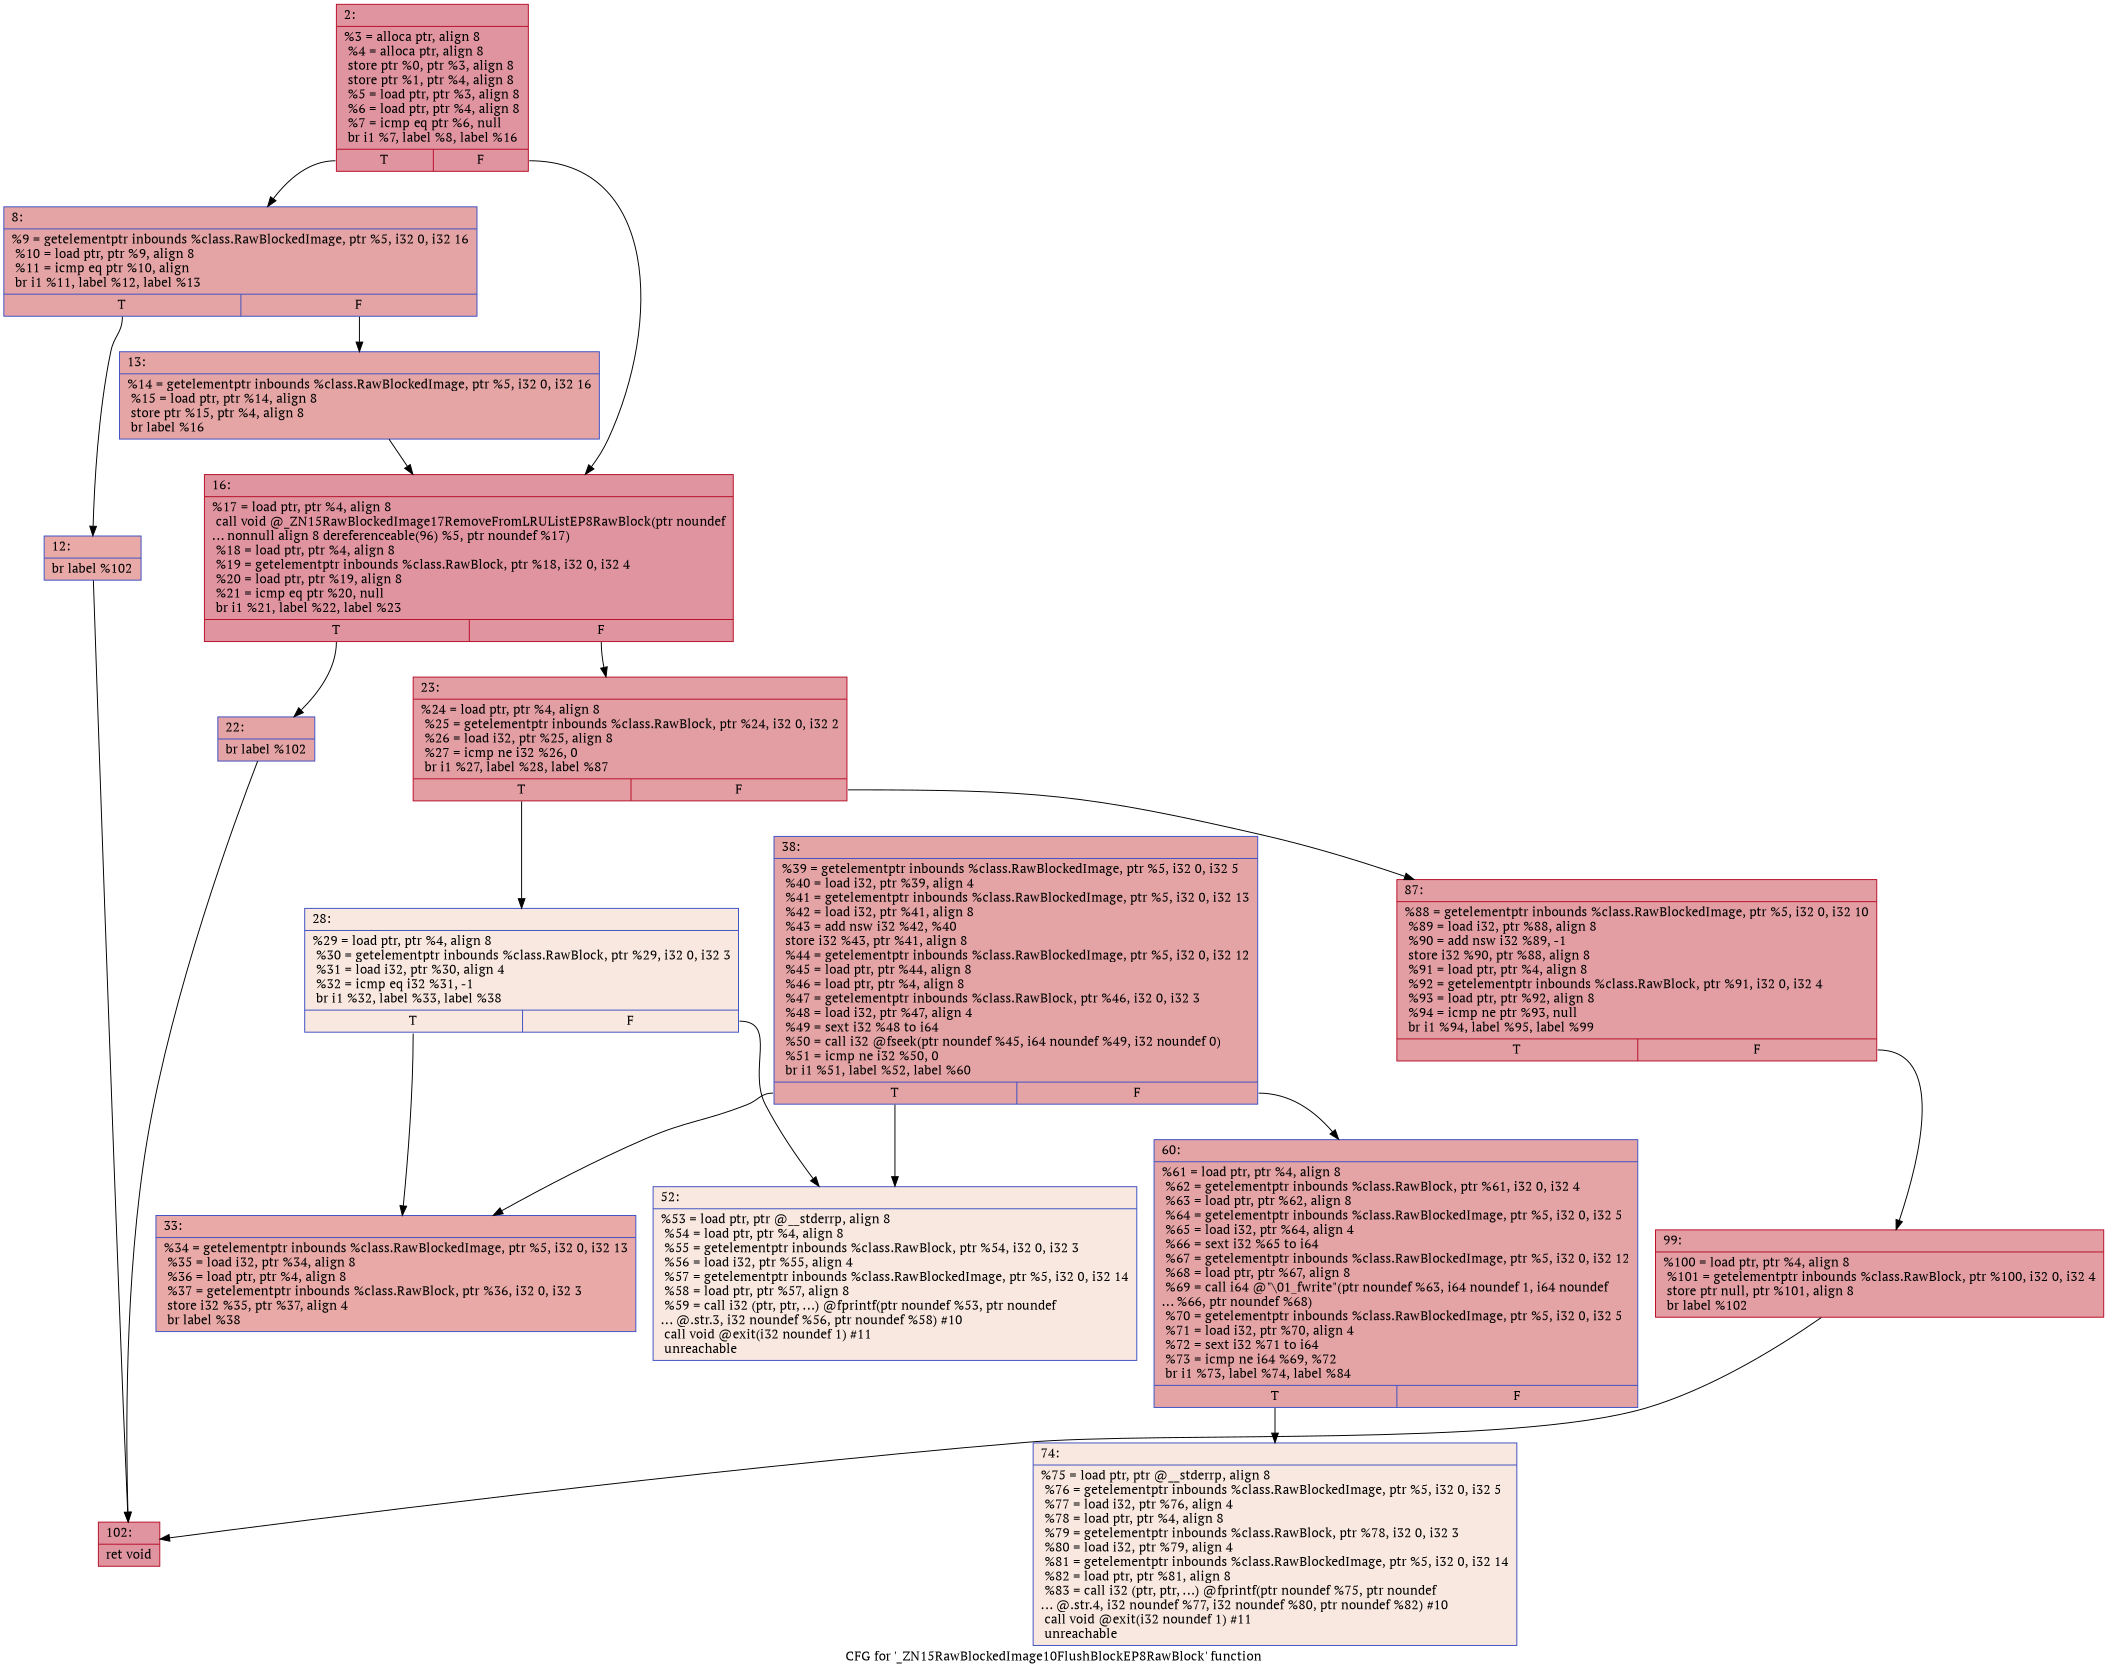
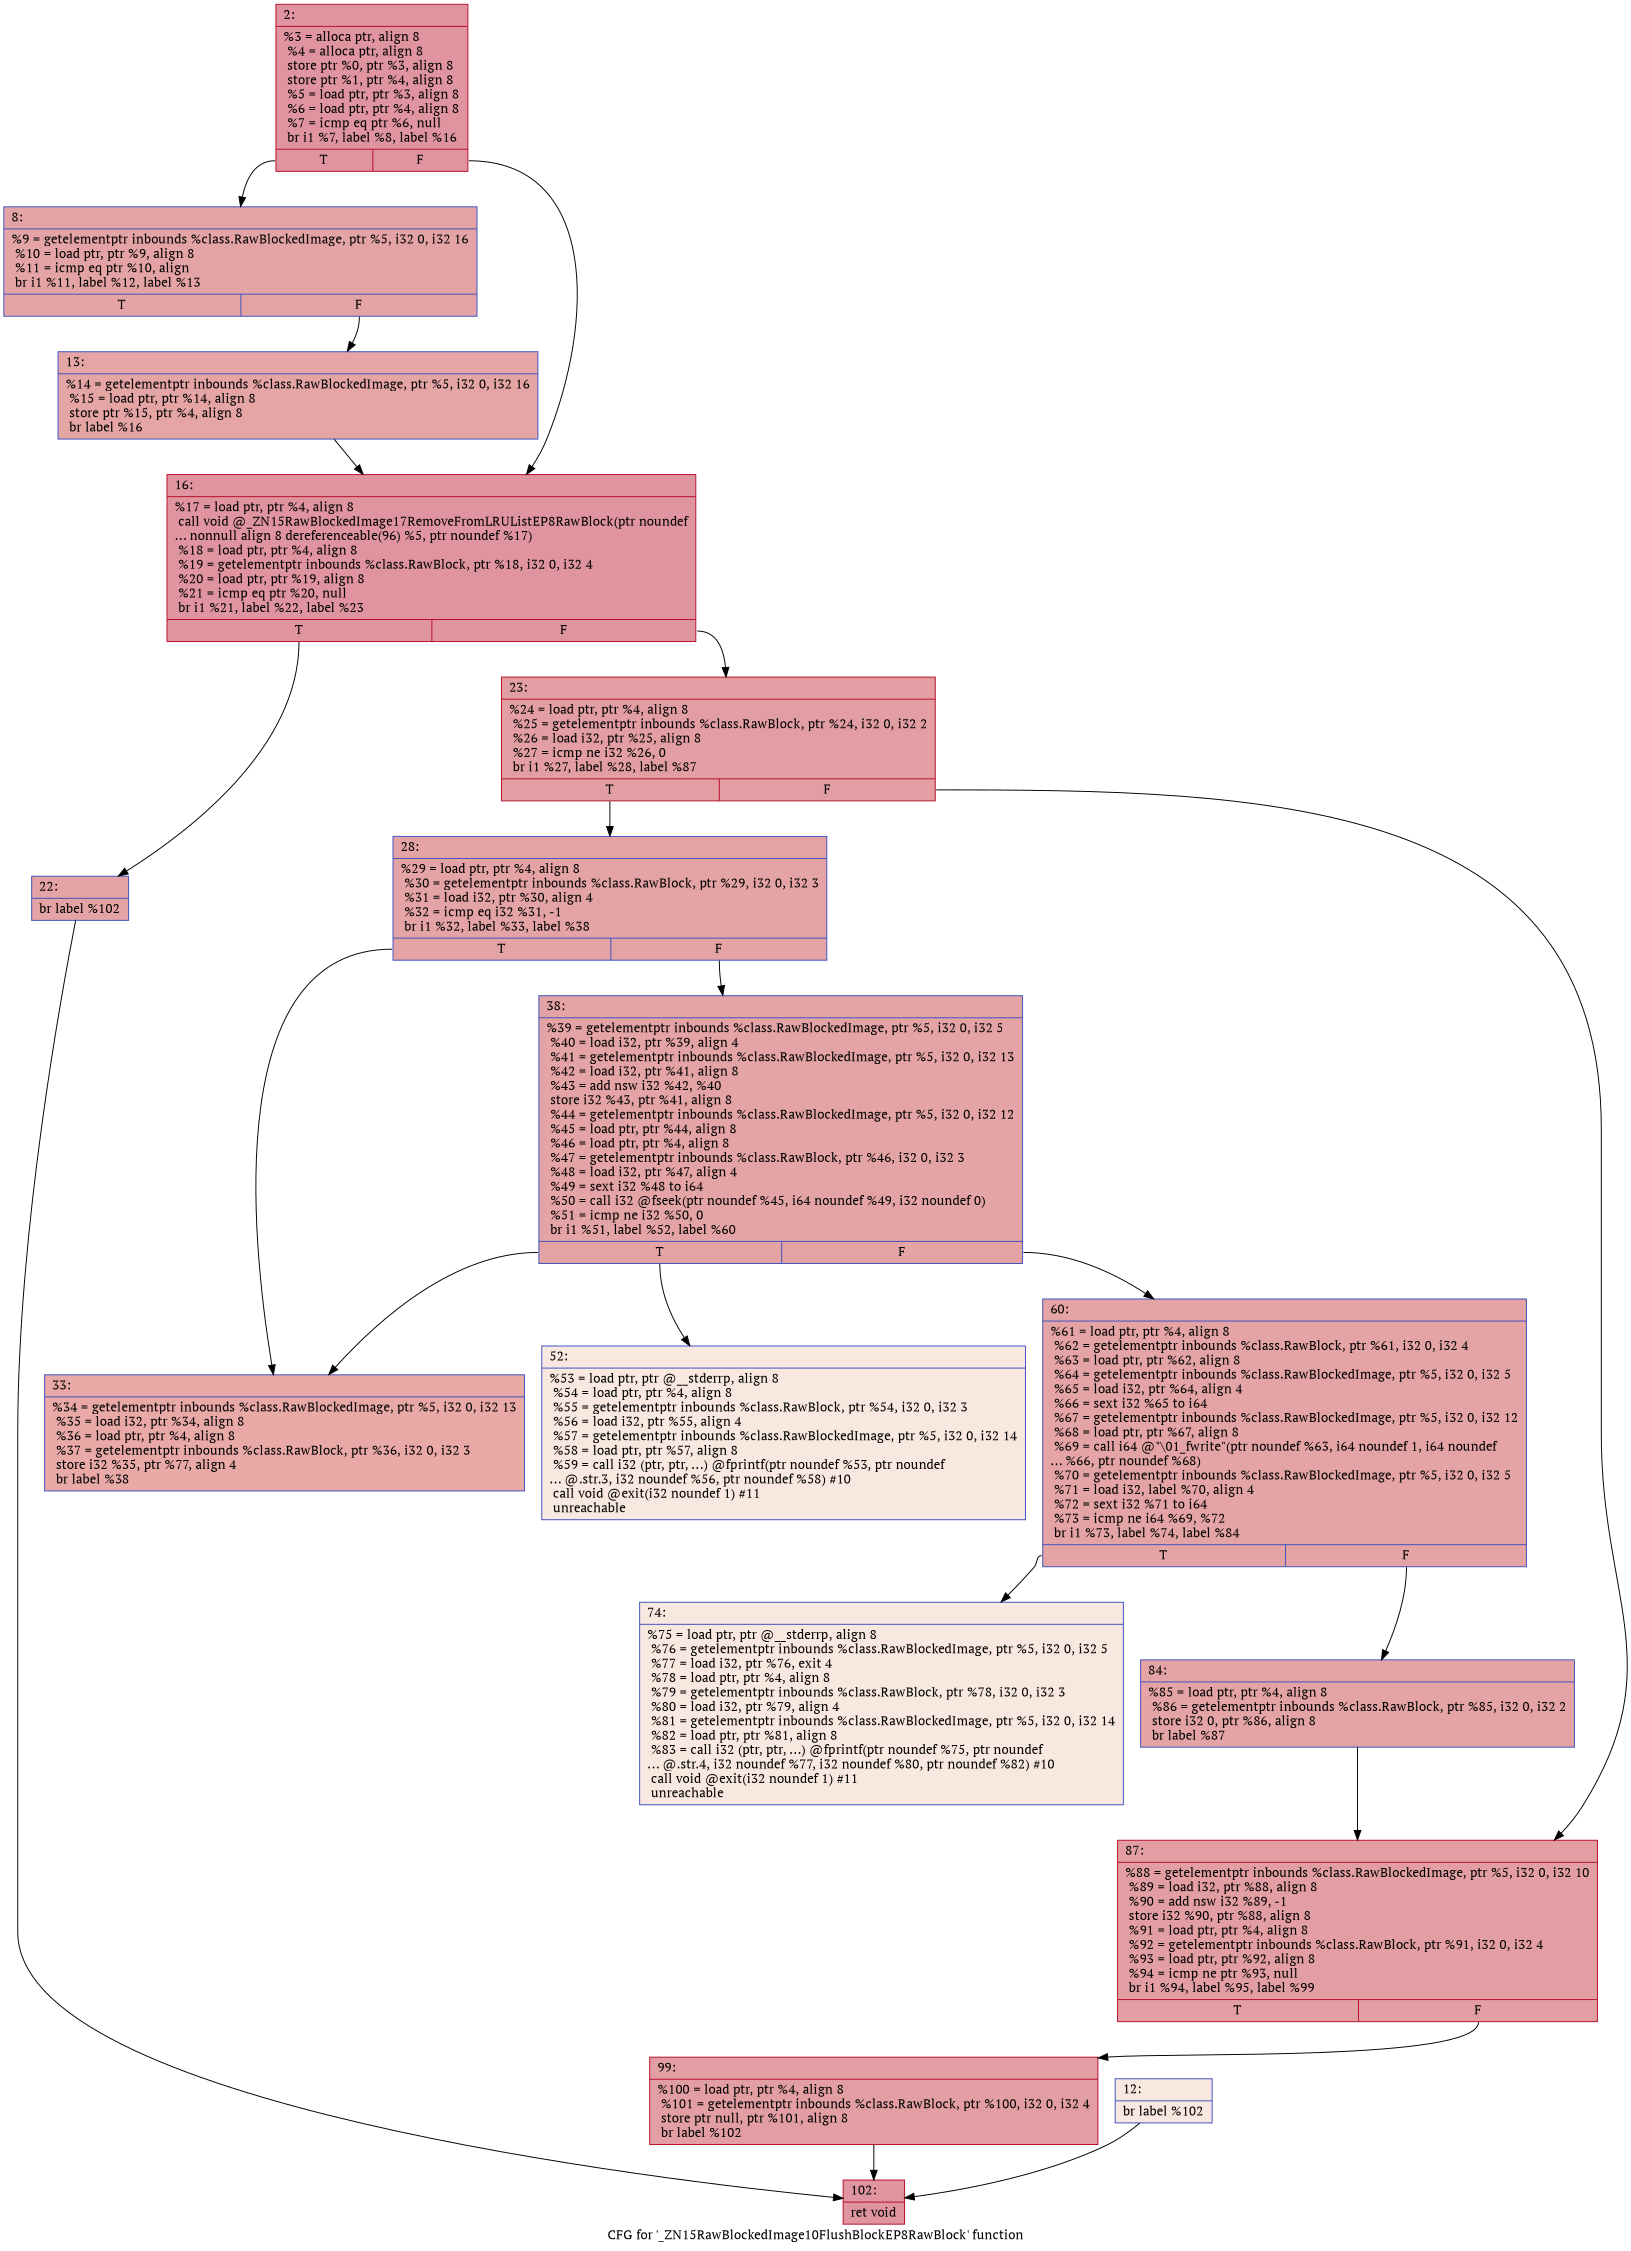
  digraph {
    fontname="PT Serif"
    label="CFG for '_ZN15RawBlockedImage10FlushBlockEP8RawBlock' function"
    node [color="#3d50c3ff" fillcolor="#c32e3170" fontname="PT Serif" shape=record style=filled]
    edge [fontname="PT Serif" tailport=s0]
    n1 [color="#b70d28ff" fillcolor="#b70d2870" label="{2:\l|  %3 = alloca ptr, align 8\l  %4 = alloca ptr, align 8\l  store ptr %0, ptr %3, align 8\l  store ptr %1, ptr %4, align 8\l  %5 = load ptr, ptr %3, align 8\l  %6 = load ptr, ptr %4, align 8\l  %7 = icmp eq ptr %6, null\l  br i1 %7, label %8, label %16\l|{<s0>T|<s1>F}}"]
    n2 [label="{8:\l|  %9 = getelementptr inbounds %class.RawBlockedImage, ptr %5, i32 0, i32 16\l  %10 = load ptr, ptr %9, align 8\l  %11 = icmp eq ptr %10, align\l  br i1 %11, label %12, label %13\l|{<s0>T|<s1>F}}"]
    n3 [color="#b70d28ff" fillcolor="#b70d2870" label="{16:\l|  %17 = load ptr, ptr %4, align 8\l  call void @_ZN15RawBlockedImage17RemoveFromLRUListEP8RawBlock(ptr noundef\l... nonnull align 8 dereferenceable(96) %5, ptr noundef %17)\l  %18 = load ptr, ptr %4, align 8\l  %19 = getelementptr inbounds %class.RawBlock, ptr %18, i32 0, i32 4\l  %20 = load ptr, ptr %19, align 8\l  %21 = icmp eq ptr %20, null\l  br i1 %21, label %22, label %23\l|{<s0>T|<s1>F}}"]
-   n4 [fillcolor="#ca3b3770" label="{12:\l|  br label %102\l}"]
+   n4 [fillcolor="#f1ccb870" label="{12:\l|  br label %102\l}"]
    n5 [fillcolor="#c5333470" label="{13:\l|  %14 = getelementptr inbounds %class.RawBlockedImage, ptr %5, i32 0, i32 16\l  %15 = load ptr, ptr %14, align 8\l  store ptr %15, ptr %4, align 8\l  br label %16\l}"]
    n6 [label="{22:\l|  br label %102\l}"]
    n7 [color="#b70d28ff" fillcolor="#be242e70" label="{23:\l|  %24 = load ptr, ptr %4, align 8\l  %25 = getelementptr inbounds %class.RawBlock, ptr %24, i32 0, i32 2\l  %26 = load i32, ptr %25, align 8\l  %27 = icmp ne i32 %26, 0\l  br i1 %27, label %28, label %87\l|{<s0>T|<s1>F}}"]
    n8 [color="#b70d28ff" fillcolor="#b70d2870" label="{102:\l|  ret void\l}"]
-   n9 [fillcolor="#f1ccb870" label="{28:\l|  %29 = load ptr, ptr %4, align 8\l  %30 = getelementptr inbounds %class.RawBlock, ptr %29, i32 0, i32 3\l  %31 = load i32, ptr %30, align 4\l  %32 = icmp eq i32 %31, -1\l  br i1 %32, label %33, label %38\l|{<s0>T|<s1>F}}"]
+   n9 [label="{28:\l|  %29 = load ptr, ptr %4, align 8\l  %30 = getelementptr inbounds %class.RawBlock, ptr %29, i32 0, i32 3\l  %31 = load i32, ptr %30, align 4\l  %32 = icmp eq i32 %31, -1\l  br i1 %32, label %33, label %38\l|{<s0>T|<s1>F}}"]
    n10 [color="#b70d28ff" fillcolor="#be242e70" label="{87:\l|  %88 = getelementptr inbounds %class.RawBlockedImage, ptr %5, i32 0, i32 10\l  %89 = load i32, ptr %88, align 8\l  %90 = add nsw i32 %89, -1\l  store i32 %90, ptr %88, align 8\l  %91 = load ptr, ptr %4, align 8\l  %92 = getelementptr inbounds %class.RawBlock, ptr %91, i32 0, i32 4\l  %93 = load ptr, ptr %92, align 8\l  %94 = icmp ne ptr %93, null\l  br i1 %94, label %95, label %99\l|{<s0>T|<s1>F}}"]
-   n11 [fillcolor="#ca3b3770" label="{33:\l|  %34 = getelementptr inbounds %class.RawBlockedImage, ptr %5, i32 0, i32 13\l  %35 = load i32, ptr %34, align 8\l  %36 = load ptr, ptr %4, align 8\l  %37 = getelementptr inbounds %class.RawBlock, ptr %36, i32 0, i32 3\l  store i32 %35, ptr %37, align 4\l  br label %38\l}"]
+   n11 [fillcolor="#ca3b3770" label="{33:\l|  %34 = getelementptr inbounds %class.RawBlockedImage, ptr %5, i32 0, i32 13\l  %35 = load i32, ptr %34, align 8\l  %36 = load ptr, ptr %4, align 8\l  %37 = getelementptr inbounds %class.RawBlock, ptr %36, i32 0, i32 3\l  store i32 %35, ptr %77, align 4\l  br label %38\l}"]
    n12 [label="{38:\l|  %39 = getelementptr inbounds %class.RawBlockedImage, ptr %5, i32 0, i32 5\l  %40 = load i32, ptr %39, align 4\l  %41 = getelementptr inbounds %class.RawBlockedImage, ptr %5, i32 0, i32 13\l  %42 = load i32, ptr %41, align 8\l  %43 = add nsw i32 %42, %40\l  store i32 %43, ptr %41, align 8\l  %44 = getelementptr inbounds %class.RawBlockedImage, ptr %5, i32 0, i32 12\l  %45 = load ptr, ptr %44, align 8\l  %46 = load ptr, ptr %4, align 8\l  %47 = getelementptr inbounds %class.RawBlock, ptr %46, i32 0, i32 3\l  %48 = load i32, ptr %47, align 4\l  %49 = sext i32 %48 to i64\l  %50 = call i32 @fseek(ptr noundef %45, i64 noundef %49, i32 noundef 0)\l  %51 = icmp ne i32 %50, 0\l  br i1 %51, label %52, label %60\l|{<s0>T|<s1>F}}"]
    n13 [color="#b70d28ff" fillcolor="#be242e70" label="{99:\l|  %100 = load ptr, ptr %4, align 8\l  %101 = getelementptr inbounds %class.RawBlock, ptr %100, i32 0, i32 4\l  store ptr null, ptr %101, align 8\l  br label %102\l}"]
    n14 [fillcolor="#f1ccb870" label="{52:\l|  %53 = load ptr, ptr @__stderrp, align 8\l  %54 = load ptr, ptr %4, align 8\l  %55 = getelementptr inbounds %class.RawBlock, ptr %54, i32 0, i32 3\l  %56 = load i32, ptr %55, align 4\l  %57 = getelementptr inbounds %class.RawBlockedImage, ptr %5, i32 0, i32 14\l  %58 = load ptr, ptr %57, align 8\l  %59 = call i32 (ptr, ptr, ...) @fprintf(ptr noundef %53, ptr noundef\l... @.str.3, i32 noundef %56, ptr noundef %58) #10\l  call void @exit(i32 noundef 1) #11\l  unreachable\l}"]
-   n15 [label="{60:\l|  %61 = load ptr, ptr %4, align 8\l  %62 = getelementptr inbounds %class.RawBlock, ptr %61, i32 0, i32 4\l  %63 = load ptr, ptr %62, align 8\l  %64 = getelementptr inbounds %class.RawBlockedImage, ptr %5, i32 0, i32 5\l  %65 = load i32, ptr %64, align 4\l  %66 = sext i32 %65 to i64\l  %67 = getelementptr inbounds %class.RawBlockedImage, ptr %5, i32 0, i32 12\l  %68 = load ptr, ptr %67, align 8\l  %69 = call i64 @\"\\01_fwrite\"(ptr noundef %63, i64 noundef 1, i64 noundef\l... %66, ptr noundef %68)\l  %70 = getelementptr inbounds %class.RawBlockedImage, ptr %5, i32 0, i32 5\l  %71 = load i32, ptr %70, align 4\l  %72 = sext i32 %71 to i64\l  %73 = icmp ne i64 %69, %72\l  br i1 %73, label %74, label %84\l|{<s0>T|<s1>F}}"]
-   n16 [fillcolor="#f1ccb870" label="{74:\l|  %75 = load ptr, ptr @__stderrp, align 8\l  %76 = getelementptr inbounds %class.RawBlockedImage, ptr %5, i32 0, i32 5\l  %77 = load i32, ptr %76, align 4\l  %78 = load ptr, ptr %4, align 8\l  %79 = getelementptr inbounds %class.RawBlock, ptr %78, i32 0, i32 3\l  %80 = load i32, ptr %79, align 4\l  %81 = getelementptr inbounds %class.RawBlockedImage, ptr %5, i32 0, i32 14\l  %82 = load ptr, ptr %81, align 8\l  %83 = call i32 (ptr, ptr, ...) @fprintf(ptr noundef %75, ptr noundef\l... @.str.4, i32 noundef %77, i32 noundef %80, ptr noundef %82) #10\l  call void @exit(i32 noundef 1) #11\l  unreachable\l}"]
+   n15 [label="{60:\l|  %61 = load ptr, ptr %4, align 8\l  %62 = getelementptr inbounds %class.RawBlock, ptr %61, i32 0, i32 4\l  %63 = load ptr, ptr %62, align 8\l  %64 = getelementptr inbounds %class.RawBlockedImage, ptr %5, i32 0, i32 5\l  %65 = load i32, ptr %64, align 4\l  %66 = sext i32 %65 to i64\l  %67 = getelementptr inbounds %class.RawBlockedImage, ptr %5, i32 0, i32 12\l  %68 = load ptr, ptr %67, align 8\l  %69 = call i64 @\"\\01_fwrite\"(ptr noundef %63, i64 noundef 1, i64 noundef\l... %66, ptr noundef %68)\l  %70 = getelementptr inbounds %class.RawBlockedImage, ptr %5, i32 0, i32 5\l  %71 = load i32, label %70, align 4\l  %72 = sext i32 %71 to i64\l  %73 = icmp ne i64 %69, %72\l  br i1 %73, label %74, label %84\l|{<s0>T|<s1>F}}"]
+   n16 [fillcolor="#f1ccb870" label="{74:\l|  %75 = load ptr, ptr @__stderrp, align 8\l  %76 = getelementptr inbounds %class.RawBlockedImage, ptr %5, i32 0, i32 5\l  %77 = load i32, ptr %76, exit 4\l  %78 = load ptr, ptr %4, align 8\l  %79 = getelementptr inbounds %class.RawBlock, ptr %78, i32 0, i32 3\l  %80 = load i32, ptr %79, align 4\l  %81 = getelementptr inbounds %class.RawBlockedImage, ptr %5, i32 0, i32 14\l  %82 = load ptr, ptr %81, align 8\l  %83 = call i32 (ptr, ptr, ...) @fprintf(ptr noundef %75, ptr noundef\l... @.str.4, i32 noundef %77, i32 noundef %80, ptr noundef %82) #10\l  call void @exit(i32 noundef 1) #11\l  unreachable\l}"]
+   n17 [label="{84:\l|  %85 = load ptr, ptr %4, align 8\l  %86 = getelementptr inbounds %class.RawBlock, ptr %85, i32 0, i32 2\l  store i32 0, ptr %86, align 8\l  br label %87\l}"]
    n1 -> n2
    n1 -> n3 [tailport=s1]
-   n2 -> n4
    n2 -> n5 [tailport=s1]
    n3 -> n6
    n3 -> n7 [tailport=s1]
    n4 -> n8
    n5 -> n3
    n6 -> n8
    n7 -> n9
    n7 -> n10 [tailport=s1]
    n9 -> n11
-   n9 -> n14 [tailport=s1]
+   n9 -> n12 [tailport=s1]
    n10 -> n13 [tailport=s1]
    n12 -> n11
    n12 -> n14
    n12 -> n15 [tailport=s1]
    n13 -> n8
    n15 -> n16
+   n15 -> n17 [tailport=s1]
+   n17 -> n10
  }
